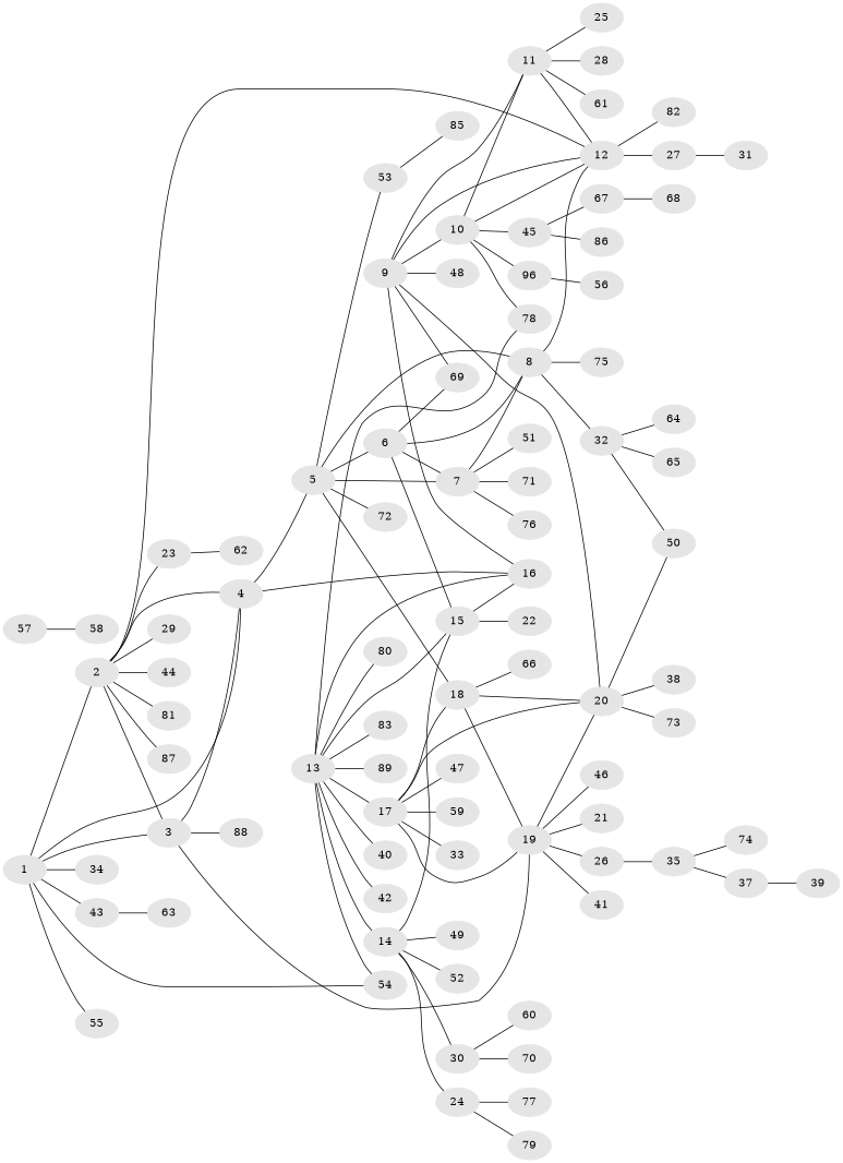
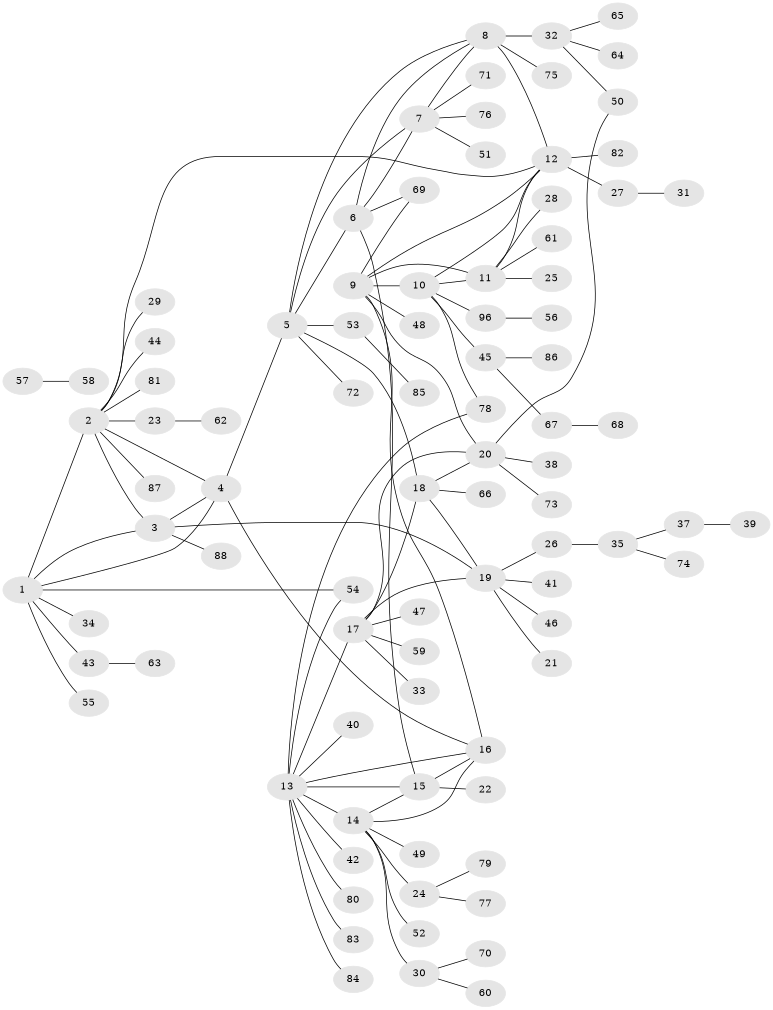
  graph {
    rankdir=LR
    node [color=gray90 style=filled]
    1
    2
    3
    4
    34
    43
    54
    55
    12
    23
    29
    44
    81
    87
    19
    88
    5
    16
    63
    27
    82
    62
    20
    21
    26
    41
    46
    6
    7
    8
    18
    53
    72
    15
    69
    51
    71
    76
    32
    75
    66
    85
    22
    50
    64
    65
    9
    10
    11
    48
    n51 [label=96]
    45
    78
    25
    28
    61
    38
    73
    56
    67
    86
    31
    13
    14
    17
    40
    42
    80
    83
-   84 [label=89]
+   84
    24
    30
    49
    52
    33
    47
    59
    77
    79
    60
    70
    57
    58
    35
    37
    74
    39
    68
    1 -- 2
    1 -- 3
    1 -- 4
    1 -- 34
    1 -- 43
    1 -- 54
    1 -- 55
    2 -- 3
    2 -- 4
    2 -- 12
    2 -- 23
    2 -- 29
    2 -- 44
    2 -- 81
    2 -- 87
    3 -- 4
    3 -- 19
    3 -- 88
    4 -- 5
    4 -- 16
    43 -- 63
    12 -- 27
    12 -- 82
    23 -- 62
-   19 -- 20
    19 -- 21
    19 -- 26
    19 -- 41
    19 -- 46
    5 -- 6
    5 -- 7
    5 -- 8
    5 -- 18
    5 -- 53
    5 -- 72
    27 -- 31
    20 -- 50
    20 -- 38
    20 -- 73
    26 -- 35
    6 -- 7
    6 -- 8
    6 -- 15
    6 -- 69
    7 -- 8
    7 -- 51
    7 -- 71
    7 -- 76
    8 -- 12
    8 -- 32
    8 -- 75
    18 -- 19
    18 -- 20
    18 -- 66
    53 -- 85
    15 -- 16
    15 -- 22
    32 -- 50
    32 -- 64
    32 -- 65
    9 -- 12
    9 -- 16
    9 -- 20
    9 -- 69
    9 -- 10
    9 -- 11
    9 -- 48
    10 -- 12
    10 -- 11
    10 -- n51
    10 -- 45
    10 -- 78
    11 -- 12
    11 -- 25
    11 -- 28
    11 -- 61
    n51 -- 56
    45 -- 67
    45 -- 86
    67 -- 68
    13 -- 54
    13 -- 16
    13 -- 15
    13 -- 78
    13 -- 14
    13 -- 17
    13 -- 40
    13 -- 42
    13 -- 80
    13 -- 83
    13 -- 84
+   14 -- 16
    14 -- 15
    14 -- 24
    14 -- 30
    14 -- 49
    14 -- 52
    17 -- 19
    17 -- 20
    17 -- 18
    17 -- 33
    17 -- 47
    17 -- 59
    24 -- 77
    24 -- 79
    30 -- 60
    30 -- 70
    57 -- 58
    35 -- 37
    35 -- 74
    37 -- 39
  }
